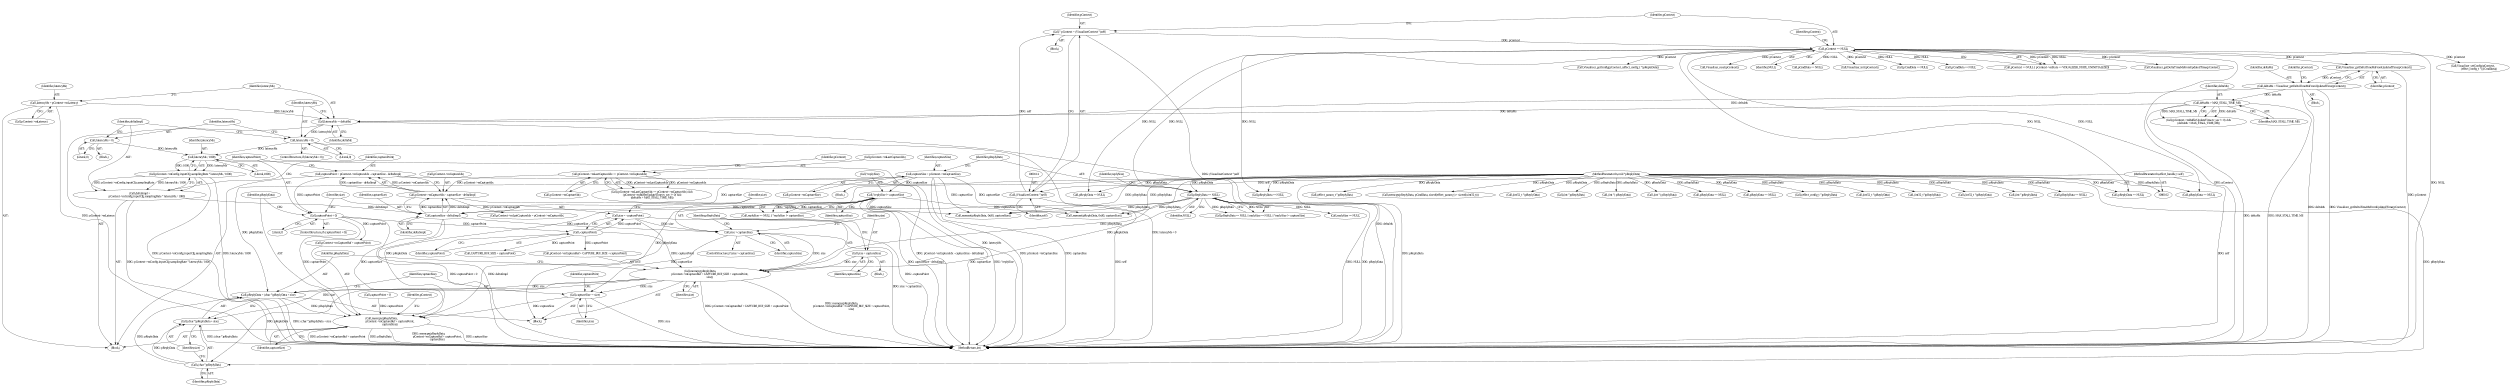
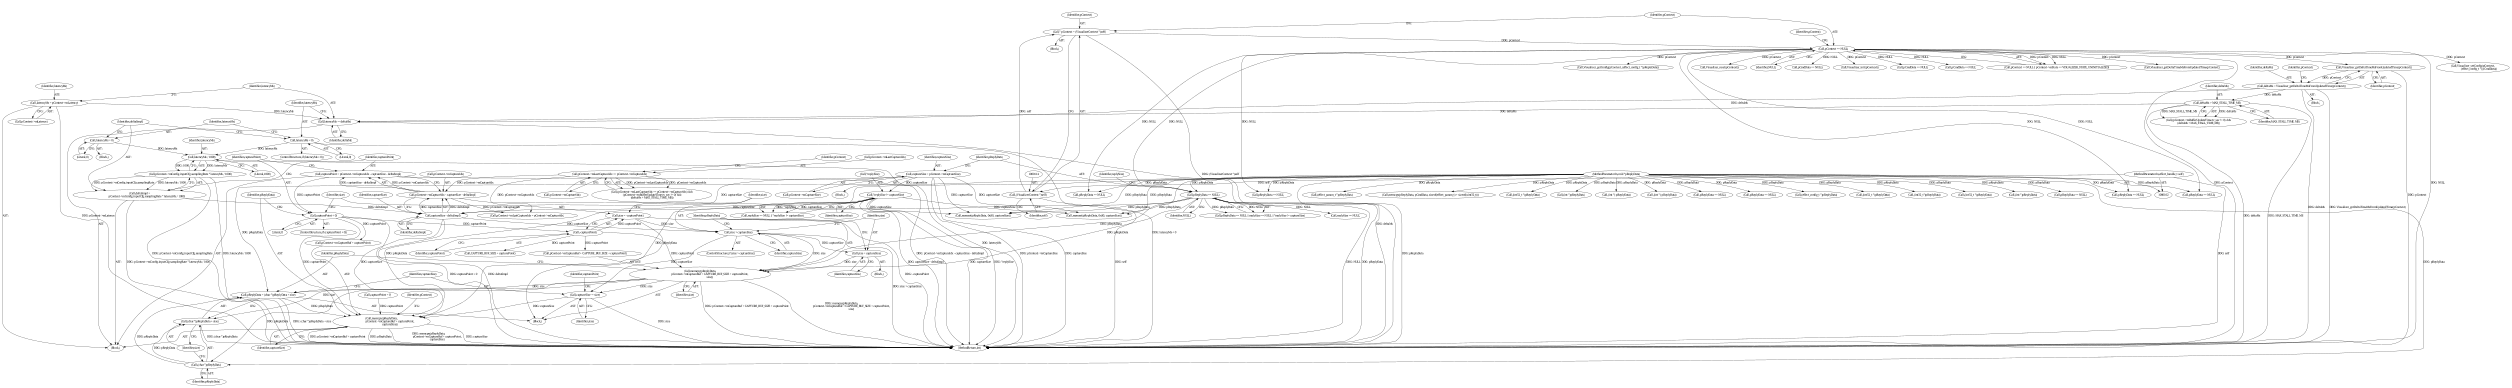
  digraph {
    fontname="PT Serif"
    node [fontname="PT Serif"]
    edge [fontname="PT Serif"]
    n1 [label="(Call,memcpy(pReplyData,\n                           pContext->mCaptureBuf + CAPTURE_BUF_SIZE + capturePoint,\n                           size))"]
    n2 [label="(Call,pReplyData = (char *)pReplyData + size)"]
    n3 [label="(Call,(char *)pReplyData)"]
    n4 [label="(Call,(char *)pReplyData + size)"]
    n5 [label="(Call,captureSize -= size)"]
    n6 [label="(Block,)"]
    n7 [label="(MethodReturn,int)"]
    n8 [label="(Identifier,size)"]
    n9 [label="(Call,memcpy(pReplyData,\n                       pContext->mCaptureBuf + capturePoint,\n                       captureSize))"]
    n10 [label="(Identifier,pReplyData)"]
    n11 [label="(Identifier,size)"]
    n12 [label="(Identifier,size)"]
    n13 [label="(Call,pReplyData == NULL)"]
    n14 [label="(Call,memset(pReplyData, 0x80, captureSize))"]
    n15 [label="(Call,replySize == NULL)"]
    n16 [label="(Identifier,NULL)"]
    n17 [label="(Call,memset(pReplyData, 0x80, captureSize))"]
    n18 [label="(Call,pReplyData == NULL || replySize == NULL || *replySize != captureSize)"]
    n19 [label="(Block,)"]
    n20 [label="(Identifier,captureSize)"]
    n21 [label="(MethodParameterIn,void *pReplyData)"]
    n22 [label="(Call,pReplyData == NULL)"]
    n23 [label="(Call,pReplyData == NULL)"]
    n24 [label="(Call,(effect_param_t *)pReplyData)"]
    n25 [label="(Call,memcpy(pReplyData, pCmdData, sizeof(effect_param_t) + sizeof(uint32_t)))"]
    n26 [label="(Call,(int32_t *)pReplyData)"]
    n27 [label="(Call,(int *)pReplyData)"]
    n28 [label="(Call,(int *) pReplyData)"]
    n29 [label="(Call,pReplyData == NULL)"]
    n30 [label="(Call,(int *) pReplyData)"]
    n31 [label="(Call,pReplyData == NULL)"]
    n32 [label="(Call,pReplyData == NULL)"]
    n33 [label="(Call,pReplyData == NULL)"]
    n34 [label="(Call,(effect_config_t *)pReplyData)"]
    n35 [label="(Call,(int32_t *)pReplyData)"]
    n36 [label="(Call,(int32_t*)pReplyData)"]
    n37 [label="(Call,(int32_t *)pReplyData)"]
    n38 [label="(Call,(int *)pReplyData)"]
    n39 [label="(Call,pReplyData == NULL)"]
    1000102
    n41 [label="(Call,pContext == NULL)"]
    n42 [label="(Call,Visualizer_getDeltaTimeMsFromUpdatedTime(pContext))"]
    n43 [label="(Call,Visualizer_setConfig(pContext,\n                 (effect_config_t *) pCmdData))"]
    n44 [label="(Call,Visualizer_getConfig(pContext, (effect_config_t *)pReplyData))"]
    n45 [label="(Call,Visualizer_reset(pContext))"]
    n46 [label="(Identifier,NULL)"]
    n47 [label="(Call,pCmdData == NULL)"]
    n48 [label="(Call,Visualizer_init(pContext))"]
    n49 [label="(Call,pCmdData == NULL)"]
    n50 [label="(Call,pCmdData == NULL)"]
    n51 [label="(Call,pContext == NULL || pContext->mState == VISUALIZER_STATE_UNINITIALIZED)"]
    n52 [label="(Call,Visualizer_getDeltaTimeMsFromUpdatedTime(pContext))"]
    n53 [label="(Call,deltaMs = Visualizer_getDeltaTimeMsFromUpdatedTime(pContext))"]
    n54 [label="(Identifier,pContext)"]
    n55 [label="(Call,* pContext = (VisualizerContext *)self)"]
    n56 [label="(Call,(VisualizerContext *)self)"]
    n57 [label="(Block,)"]
    n58 [label="(Identifier,self)"]
    n59 [label="(MethodParameterIn,effect_handle_t self)"]
    n60 [label="(Call,-capturePoint)"]
    n61 [label="(Call,size = -capturePoint)"]
    n62 [label="(Call,CAPTURE_BUF_SIZE + capturePoint)"]
    n63 [label="(Call,pContext->mCaptureBuf + CAPTURE_BUF_SIZE + capturePoint)"]
    n64 [label="(Identifier,capturePoint)"]
    n65 [label="(Call,size > captureSize)"]
    n66 [label="(Call,capturePoint < 0)"]
    n67 [label="(Call,pContext->mCaptureBuf + capturePoint)"]
    n68 [label="(ControlStructure,if (capturePoint < 0))"]
    n69 [label="(Literal,0)"]
    n70 [label="(Call,capturePoint = pContext->mCaptureIdx - captureSize - deltaSmpl)"]
    n71 [label="(Call,pContext->mCaptureIdx - captureSize - deltaSmpl)"]
    n72 [label="(Call,captureSize - deltaSmpl)"]
    n73 [label="(Call,pContext->mLastCaptureIdx = pContext->mCaptureIdx)"]
    n74 [label="(Identifier,deltaSmpl)"]
    n75 [label="(Call,pContext->mLastCaptureIdx == pContext->mCaptureIdx)"]
    n76 [label="(Call,pContext->mCaptureIdx)"]
    n77 [label="(Call,(pContext->mLastCaptureIdx == pContext->mCaptureIdx) &&\n (pContext->mBufferUpdateTime.tv_sec != 0) &&\n (deltaMs > MAX_STALL_TIME_MS))"]
    n78 [label="(Call,size = captureSize)"]
    n79 [label="(Identifier,captureSize)"]
    n80 [label="(ControlStructure,if (size > captureSize))"]
    n81 [label="(Call,captureSize = pContext->mCaptureSize)"]
    n82 [label="(Call,*replySize != captureSize)"]
    n83 [label="(Call,pContext->mCaptureSize)"]
    n84 [label="(Block,)"]
    n85 [label="(Identifier,captureSize)"]
    n86 [label="(Call,replySize == NULL || *replySize != captureSize)"]
    n87 [label="(Call,deltaSmpl =\n                    pContext->mConfig.inputCfg.samplingRate * latencyMs / 1000)"]
    n88 [label="(Call,pContext->mConfig.inputCfg.samplingRate * latencyMs / 1000)"]
    n89 [label="(Call,latencyMs / 1000)"]
    n90 [label="(Literal,1000)"]
    n91 [label="(Call,latencyMs = 0)"]
    n92 [label="(Literal,0)"]
    n93 [label="(Block,)"]
    n94 [label="(Call,latencyMs < 0)"]
    n95 [label="(ControlStructure,if (latencyMs < 0))"]
    n96 [label="(Literal,0)"]
    n97 [label="(Call,latencyMs -= deltaMs)"]
    n98 [label="(Identifier,deltaMs)"]
    n99 [label="(Call,deltaMs > MAX_STALL_TIME_MS)"]
    n100 [label="(Call,(pContext->mBufferUpdateTime.tv_sec != 0) &&\n (deltaMs > MAX_STALL_TIME_MS))"]
    n101 [label="(Identifier,MAX_STALL_TIME_MS)"]
    n102 [label="(Block,)"]
    n103 [label="(Call,latencyMs = pContext->mLatency)"]
    n104 [label="(Call,pContext->mLatency)"]
    n105 [label="(Block,)"]
    n106 [label="(Identifier,captureSize)"]
    n107 [label="(Identifier,size)"]
    n108 [label="(Identifier,captureSize)"]
    n109 [label="(Identifier,deltaMs)"]
    n110 [label="(Identifier,pContext)"]
    n111 [label="(Identifier,pReplyData)"]
    n112 [label="(Identifier,replySize)"]
    n113 [label="(Identifier,latencyMs)"]
    n114 [label="(Identifier,pContext)"]
    n115 [label="(Identifier,latencyMs)"]
    n116 [label="(Identifier,capturePoint)"]
    n117 [label="(Identifier,deltaMs)"]
    n118 [label="(Identifier,captureSize)"]
    n119 [label="(Identifier,latencyMs)"]
    n120 [label="(Call,capturePoint = 0)"]
    n121 [label="(Identifier,pReplyData)"]
    n122 [label="(Identifier,latencyMs)"]
    n123 [label="(Identifier,capturePoint)"]
    n124 [label="(Identifier,pContext)"]
    n125 [label="(Identifier,pContext)"]
    n126 [label="(Identifier,size)"]
    n127 [label="(Identifier,deltaSmpl)"]
    n128 [label="(Identifier,pContext)"]
    n129 [label="(Identifier,captureSize)"]
    n130 [label="(Identifier,latencyMs)"]
    n131 [label="(Identifier,pReplyData)"]
    n132 [label="(Call,*replySize)"]
    n133 [label="(Identifier,pReplyData)"]
    n134 [label="(Identifier,capturePoint)"]
    n135 [label="(Identifier,size)"]
    n136 [label="(Call,pContext->mLastCaptureIdx)"]
    n137 [label="(Identifier,pContext)"]
    n138 [label="(Call,pContext->mCaptureIdx)"]
    1000114
    n1 -> n2 [label="DDG: size"]
    n1 -> n3 [label="DDG: pReplyData"]
    n1 -> n4 [label="DDG: size"]
    n1 -> n5 [label="DDG: size"]
    n1 -> n6 [label="AST: "]
    n1 -> n7 [label="DDG: pContext->mCaptureBuf + CAPTURE_BUF_SIZE + capturePoint"]
    n1 -> n7 [label="DDG: memcpy(pReplyData,\n                           pContext->mCaptureBuf + CAPTURE_BUF_SIZE + capturePoint,\n                           size)"]
    n1 -> n8 [label="CFG: "]
    n2 -> n4 [label="CFG: "]
    n2 -> n6 [label="AST: "]
    n2 -> n7 [label="DDG: (char *)pReplyData + size"]
    n2 -> n9 [label="DDG: pReplyData"]
    n3 -> n2 [label="DDG: pReplyData"]
    n3 -> n4 [label="AST: "]
    n3 -> n4 [label="DDG: pReplyData"]
    n3 -> n10 [label="CFG: "]
    n4 -> n2 [label="AST: "]
    n4 -> n7 [label="DDG: (char *)pReplyData"]
    n4 -> n11 [label="CFG: "]
    n5 -> n6 [label="AST: "]
    n5 -> n7 [label="DDG: size"]
    n5 -> n9 [label="DDG: captureSize"]
    n5 -> n12 [label="CFG: "]
    n8 -> n1 [label="AST: "]
    n9 -> n7 [label="DDG: pContext->mCaptureBuf + capturePoint"]
    n9 -> n7 [label="DDG: pReplyData"]
    n9 -> n7 [label="DDG: memcpy(pReplyData,\n                       pContext->mCaptureBuf + capturePoint,\n                       captureSize)"]
    n9 -> n7 [label="DDG: captureSize"]
    n9 -> n19 [label="AST: "]
    n9 -> n20 [label="CFG: "]
    n10 -> n3 [label="AST: "]
    n11 -> n3 [label="CFG: "]
    n11 -> n4 [label="AST: "]
    n12 -> n5 [label="AST: "]
    n13 -> n1 [label="DDG: pReplyData"]
    n13 -> n7 [label="DDG: pReplyData"]
    n13 -> n7 [label="DDG: NULL"]
    n13 -> n9 [label="DDG: pReplyData"]
    n13 -> n14 [label="DDG: pReplyData"]
    n13 -> n15 [label="DDG: NULL"]
    n13 -> n16 [label="CFG: "]
    n13 -> n17 [label="DDG: pReplyData"]
    n13 -> n18 [label="AST: "]
    n13 -> n18 [label="DDG: pReplyData"]
    n13 -> n18 [label="DDG: NULL"]
    n16 -> n13 [label="AST: "]
    n18 -> n13 [label="CFG: "]
    n20 -> n9 [label="AST: "]
    n21 -> n1 [label="DDG: pReplyData"]
    n21 -> n2 [label="DDG: pReplyData"]
    n21 -> n3 [label="DDG: pReplyData"]
    n21 -> n7 [label="DDG: pReplyData"]
    n21 -> n9 [label="DDG: pReplyData"]
    n21 -> n13 [label="DDG: pReplyData"]
    n21 -> n14 [label="DDG: pReplyData"]
    n21 -> n17 [label="DDG: pReplyData"]
    n21 -> n22 [label="DDG: pReplyData"]
    n21 -> n23 [label="DDG: pReplyData"]
    n21 -> n24 [label="DDG: pReplyData"]
    n21 -> n25 [label="DDG: pReplyData"]
    n21 -> n26 [label="DDG: pReplyData"]
    n21 -> n27 [label="DDG: pReplyData"]
    n21 -> n28 [label="DDG: pReplyData"]
    n21 -> n29 [label="DDG: pReplyData"]
    n21 -> n30 [label="DDG: pReplyData"]
    n21 -> n31 [label="DDG: pReplyData"]
    n21 -> n32 [label="DDG: pReplyData"]
    n21 -> n33 [label="DDG: pReplyData"]
    n21 -> n34 [label="DDG: pReplyData"]
    n21 -> n35 [label="DDG: pReplyData"]
    n21 -> n36 [label="DDG: pReplyData"]
    n21 -> n37 [label="DDG: pReplyData"]
    n21 -> n38 [label="DDG: pReplyData"]
    n21 -> n39 [label="DDG: pReplyData"]
    n21 -> 1000102 [label="AST: "]
    n41 -> n7 [label="DDG: NULL"]
    n41 -> n7 [label="DDG: pContext"]
    n41 -> n13 [label="DDG: NULL"]
    n41 -> n22 [label="DDG: NULL"]
    n41 -> n23 [label="DDG: NULL"]
    n41 -> n29 [label="DDG: NULL"]
    n41 -> n33 [label="DDG: NULL"]
    n41 -> n42 [label="DDG: pContext"]
    n41 -> n43 [label="DDG: pContext"]
    n41 -> n44 [label="DDG: pContext"]
    n41 -> n45 [label="DDG: pContext"]
    n41 -> n46 [label="CFG: "]
    n41 -> n47 [label="DDG: NULL"]
    n41 -> n48 [label="DDG: pContext"]
    n41 -> n49 [label="DDG: NULL"]
    n41 -> n50 [label="DDG: NULL"]
    n41 -> n51 [label="AST: "]
    n41 -> n51 [label="DDG: pContext"]
    n41 -> n51 [label="DDG: NULL"]
    n41 -> n52 [label="DDG: pContext"]
    n42 -> n7 [label="DDG: pContext"]
    n42 -> n53 [label="AST: "]
    n42 -> n53 [label="DDG: pContext"]
    n42 -> n54 [label="CFG: "]
    n46 -> n41 [label="AST: "]
    n51 -> n41 [label="CFG: "]
    n53 -> n7 [label="DDG: Visualizer_getDeltaTimeMsFromUpdatedTime(pContext)"]
    n53 -> n7 [label="DDG: deltaMs"]
    n53 -> n42 [label="CFG: "]
    n53 -> n97 [label="DDG: deltaMs"]
    n53 -> n99 [label="DDG: deltaMs"]
    n53 -> n102 [label="AST: "]
    n54 -> n42 [label="AST: "]
    n55 -> n7 [label="DDG: (VisualizerContext *)self"]
    n55 -> n41 [label="DDG: pContext"]
    n55 -> n56 [label="CFG: "]
    n55 -> n57 [label="AST: "]
    n56 -> n7 [label="DDG: self"]
    n56 -> n55 [label="AST: "]
    n56 -> n55 [label="DDG: self"]
    n56 -> n58 [label="CFG: "]
    n58 -> n56 [label="AST: "]
    n59 -> n7 [label="DDG: self"]
    n59 -> 1000102 [label="AST: "]
    n59 -> n56 [label="DDG: self"]
    n60 -> n1 [label="DDG: capturePoint"]
    n60 -> n61 [label="AST: "]
    n60 -> n61 [label="DDG: capturePoint"]
    n60 -> n62 [label="DDG: capturePoint"]
    n60 -> n63 [label="DDG: capturePoint"]
    n60 -> n64 [label="CFG: "]
    n61 -> n6 [label="AST: "]
    n61 -> n7 [label="DDG: -capturePoint"]
    n61 -> n60 [label="CFG: "]
    n61 -> n65 [label="DDG: size"]
    n63 -> n1 [label="AST: "]
    n64 -> n60 [label="AST: "]
    n65 -> n1 [label="DDG: size"]
    n65 -> n5 [label="DDG: captureSize"]
    n65 -> n7 [label="DDG: size > captureSize"]
+   n65 -> n78 [label="DDG: captureSize"]
    n65 -> n79 [label="CFG: "]
    n65 -> n80 [label="AST: "]
    n66 -> n7 [label="DDG: capturePoint < 0"]
    n66 -> n9 [label="DDG: capturePoint"]
    n66 -> n60 [label="DDG: capturePoint"]
    n66 -> n67 [label="DDG: capturePoint"]
    n66 -> n68 [label="AST: "]
    n66 -> n69 [label="CFG: "]
    n67 -> n9 [label="AST: "]
    n69 -> n66 [label="AST: "]
    n70 -> n7 [label="DDG: pContext->mCaptureIdx - captureSize - deltaSmpl"]
    n70 -> n19 [label="AST: "]
    n70 -> n66 [label="DDG: capturePoint"]
    n70 -> n71 [label="CFG: "]
    n71 -> n7 [label="DDG: captureSize - deltaSmpl"]
    n71 -> n70 [label="AST: "]
    n71 -> n70 [label="DDG: pContext->mCaptureIdx"]
    n71 -> n70 [label="DDG: captureSize - deltaSmpl"]
    n71 -> n72 [label="CFG: "]
    n71 -> n73 [label="DDG: pContext->mCaptureIdx"]
    n72 -> n7 [label="DDG: deltaSmpl"]
    n72 -> n9 [label="DDG: captureSize"]
    n72 -> n65 [label="DDG: captureSize"]
    n72 -> n71 [label="AST: "]
    n72 -> n71 [label="DDG: captureSize"]
    n72 -> n71 [label="DDG: deltaSmpl"]
    n72 -> n74 [label="CFG: "]
    n74 -> n72 [label="AST: "]
    n75 -> n71 [label="DDG: pContext->mCaptureIdx"]
+   n75 -> n73 [label="DDG: pContext->mCaptureIdx"]
    n75 -> n76 [label="CFG: "]
    n75 -> n77 [label="AST: "]
    n75 -> n77 [label="DDG: pContext->mLastCaptureIdx"]
    n75 -> n77 [label="DDG: pContext->mCaptureIdx"]
    n76 -> n75 [label="AST: "]
    n77 -> n75 [label="CFG: "]
    n78 -> n1 [label="DDG: size"]
    n78 -> n105 [label="AST: "]
    n78 -> n106 [label="CFG: "]
    n79 -> n65 [label="AST: "]
    n81 -> n7 [label="DDG: captureSize"]
    n81 -> n7 [label="DDG: pContext->mCaptureSize"]
    n81 -> n14 [label="DDG: captureSize"]
    n81 -> n17 [label="DDG: captureSize"]
    n81 -> n72 [label="DDG: captureSize"]
    n81 -> n82 [label="DDG: captureSize"]
    n81 -> n83 [label="CFG: "]
    n81 -> n84 [label="AST: "]
    n82 -> n7 [label="DDG: captureSize"]
    n82 -> n7 [label="DDG: *replySize"]
    n82 -> n14 [label="DDG: captureSize"]
    n82 -> n17 [label="DDG: captureSize"]
    n82 -> n72 [label="DDG: captureSize"]
    n82 -> n85 [label="CFG: "]
    n82 -> n86 [label="AST: "]
    n82 -> n86 [label="DDG: *replySize"]
    n82 -> n86 [label="DDG: captureSize"]
    n83 -> n81 [label="AST: "]
    n85 -> n82 [label="AST: "]
    n86 -> n82 [label="CFG: "]
    n87 -> n7 [label="DDG: pContext->mConfig.inputCfg.samplingRate * latencyMs / 1000"]
    n87 -> n19 [label="AST: "]
    n87 -> n72 [label="DDG: deltaSmpl"]
    n87 -> n88 [label="CFG: "]
    n88 -> n7 [label="DDG: latencyMs / 1000"]
    n88 -> n7 [label="DDG: pContext->mConfig.inputCfg.samplingRate"]
    n88 -> n87 [label="AST: "]
    n88 -> n87 [label="DDG: pContext->mConfig.inputCfg.samplingRate"]
    n88 -> n87 [label="DDG: latencyMs / 1000"]
    n88 -> n89 [label="CFG: "]
    n89 -> n7 [label="DDG: latencyMs"]
    n89 -> n88 [label="AST: "]
    n89 -> n88 [label="DDG: latencyMs"]
    n89 -> n88 [label="DDG: 1000"]
    n89 -> n90 [label="CFG: "]
    n90 -> n89 [label="AST: "]
    n91 -> n89 [label="DDG: latencyMs"]
    n91 -> n92 [label="CFG: "]
    n91 -> n93 [label="AST: "]
    n92 -> n91 [label="AST: "]
    n94 -> n7 [label="DDG: latencyMs < 0"]
    n94 -> n89 [label="DDG: latencyMs"]
    n94 -> n95 [label="AST: "]
    n94 -> n96 [label="CFG: "]
    n96 -> n94 [label="AST: "]
    n97 -> n7 [label="DDG: deltaMs"]
    n97 -> n19 [label="AST: "]
-   n97 -> n94 [label="DDG: latencyMs"]
    n97 -> n98 [label="CFG: "]
    n98 -> n97 [label="AST: "]
    n99 -> n7 [label="DDG: MAX_STALL_TIME_MS"]
    n99 -> n7 [label="DDG: deltaMs"]
    n99 -> n97 [label="DDG: deltaMs"]
    n99 -> n100 [label="AST: "]
    n99 -> n100 [label="DDG: deltaMs"]
    n99 -> n100 [label="DDG: MAX_STALL_TIME_MS"]
    n99 -> n101 [label="CFG: "]
    n100 -> n99 [label="CFG: "]
    n101 -> n99 [label="AST: "]
    n103 -> n7 [label="DDG: pContext->mLatency"]
    n103 -> n19 [label="AST: "]
    n103 -> n97 [label="DDG: latencyMs"]
    n103 -> n104 [label="CFG: "]
    n104 -> n103 [label="AST: "]
    n106 -> n78 [label="AST: "]
    n107 -> n65 [label="CFG: "]
    n107 -> n78 [label="AST: "]
    n108 -> n72 [label="AST: "]
    n109 -> n99 [label="AST: "]
    n110 -> n75 [label="CFG: "]
    n111 -> n1 [label="CFG: "]
    n111 -> n2 [label="AST: "]
    n112 -> n13 [label="CFG: "]
    n113 -> n103 [label="AST: "]
    n114 -> n9 [label="CFG: "]
    n115 -> n91 [label="AST: "]
    n115 -> n94 [label="CFG: "]
    n116 -> n70 [label="AST: "]
    n116 -> n87 [label="CFG: "]
    n117 -> n53 [label="AST: "]
    n118 -> n2 [label="CFG: "]
    n118 -> n5 [label="AST: "]
    n119 -> n94 [label="AST: "]
    n119 -> n97 [label="CFG: "]
    n120 -> n9 [label="DDG: capturePoint"]
    n121 -> n13 [label="AST: "]
    n121 -> n81 [label="CFG: "]
    n122 -> n89 [label="AST: "]
    n123 -> n5 [label="CFG: "]
    n124 -> n41 [label="CFG: "]
    n125 -> n55 [label="AST: "]
    n126 -> n61 [label="CFG: "]
    n126 -> n65 [label="AST: "]
    n127 -> n87 [label="AST: "]
    n127 -> n91 [label="CFG: "]
    n127 -> n94 [label="CFG: "]
    n128 -> n41 [label="AST: "]
    n128 -> n55 [label="CFG: "]
    n129 -> n81 [label="AST: "]
    n130 -> n97 [label="AST: "]
    n130 -> n103 [label="CFG: "]
    n131 -> n1 [label="AST: "]
    n131 -> n65 [label="CFG: "]
    n131 -> n78 [label="CFG: "]
    n132 -> n82 [label="AST: "]
    n133 -> n9 [label="AST: "]
    n133 -> n66 [label="CFG: "]
    n134 -> n66 [label="AST: "]
    n134 -> n70 [label="CFG: "]
    n135 -> n61 [label="AST: "]
    n135 -> n66 [label="CFG: "]
    n136 -> n75 [label="AST: "]
    n137 -> n53 [label="CFG: "]
    n138 -> n71 [label="AST: "]
    1000114 -> n56 [label="AST: "]
  }
